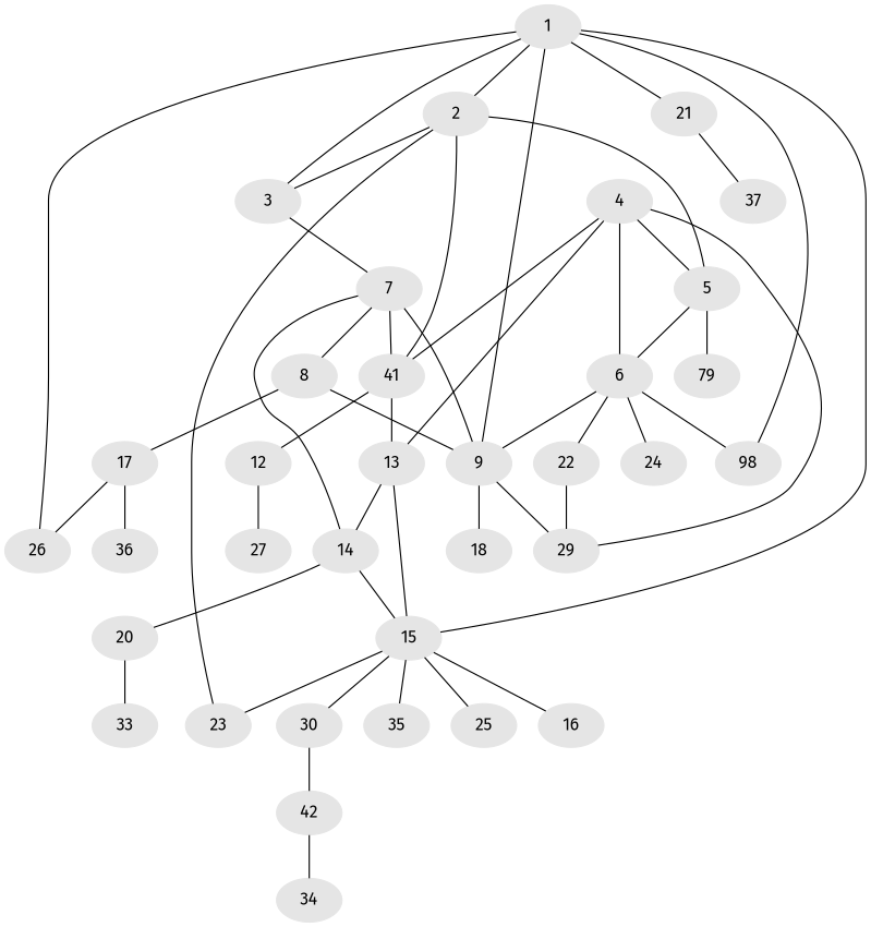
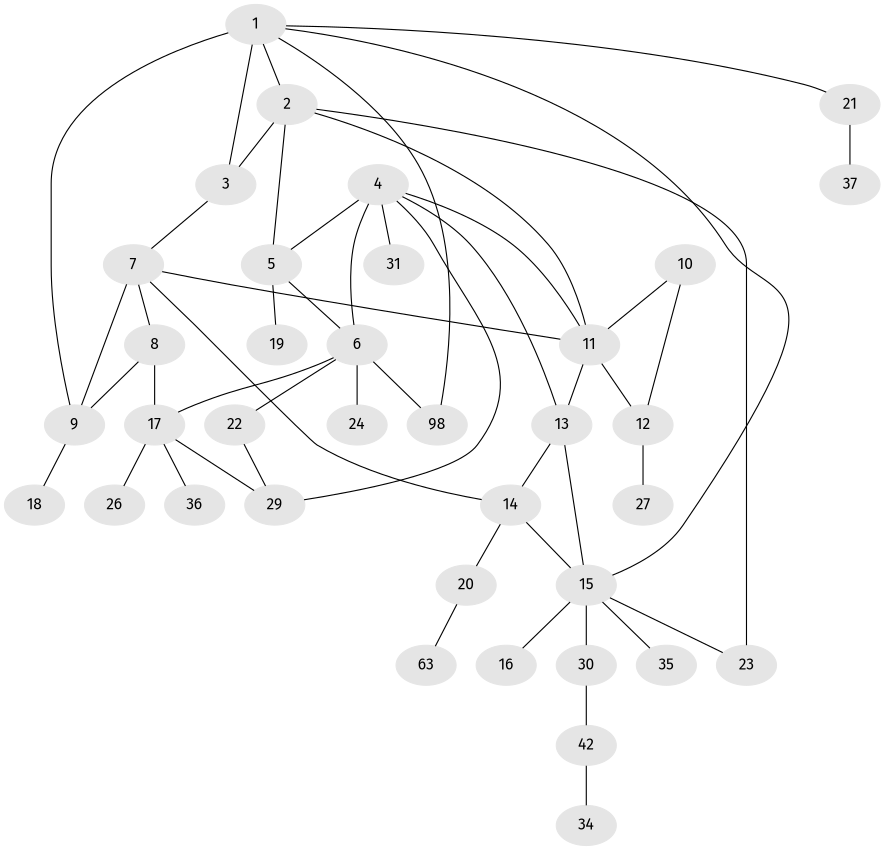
  graph {
    fontname="Fira Sans"
    node [color=gray90 fontname="Fira Sans" style=filled]
    edge [fontname="Fira Sans" weight=1.0]
    1
    2
    3
    9
    15
    21
    26
    n8 [label=98]
    5
-   11 [label=41]
+   11
    23
    7
    18
-   25
    16
    30
    35
    37
    6
-   19 [label=79]
+   19
    13
    12
    8
    14
    4
    29
+   31
    22
    24
    17
    20
    36
+   10
    27
-   33
+   33 [label=63]
    n36 [label=42]
    34
    1 -- 2
    1 -- 3
    1 -- 9 [weight=3.0]
    1 -- 15
    1 -- 21
-   1 -- 26 [weight=3.0]
    1 -- n8
    2 -- 3
    2 -- 5
    2 -- 11
    2 -- 23
    3 -- 7
    9 -- 18
    15 -- 23
-   15 -- 25
    15 -- 16
    15 -- 30
    15 -- 35
    21 -- 37
    5 -- 6
    5 -- 19
    11 -- 13
    11 -- 12
    7 -- 9 [weight=4.0]
    7 -- 11
    7 -- 8
    7 -- 14
    30 -- n36
-   6 -- 9
+   6 -- 17
    6 -- n8
    6 -- 22
    6 -- 24 [weight=2.0]
    13 -- 15
    13 -- 14
    12 -- 27
    8 -- 9
    8 -- 17 [weight=2.0]
    14 -- 15
    14 -- 20
    4 -- 5 [weight=3.0]
    4 -- 11
    4 -- 6
    4 -- 13
    4 -- 29
+   4 -- 31
    22 -- 29
    17 -- 26
-   9 -- 29
+   17 -- 29
    17 -- 36
    20 -- 33
+   10 -- 11
+   10 -- 12
    n36 -- 34
  }
